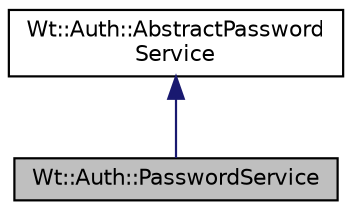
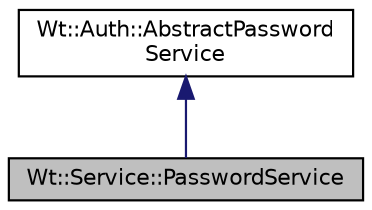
  digraph {
    node [color=black fontname=Helvetica fontsize=10 shape=record style=filled]
-   n1 [fillcolor=grey75 fontcolor=black height=0.2 label="Wt::Auth::PasswordService" width=0.4]
+   n1 [fillcolor=grey75 fontcolor=black height=0.2 label="Wt::Service::PasswordService" width=0.4]
    n2 [fillcolor=white height=0.2 label="Wt::Auth::AbstractPassword\lService" width=0.4]
    n2 -> n1 [color=midnightblue dir=back fontname=Helvetica fontsize=10 labelfontname=Helvetica labelfontsize=10 style=solid]
  }
